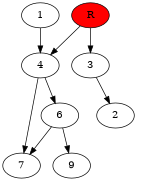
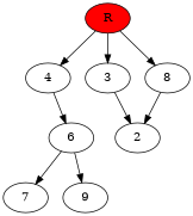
  digraph {
-   1
    4
    7
    6
    3
    2
    9
+   8
    R [fillcolor="#ff0000" style=filled]
-   1 -> 4
-   4 -> 7
    4 -> 6
    6 -> 7
    6 -> 9
    3 -> 2
+   8 -> 2
    R -> 4
    R -> 3
+   R -> 8
  }
